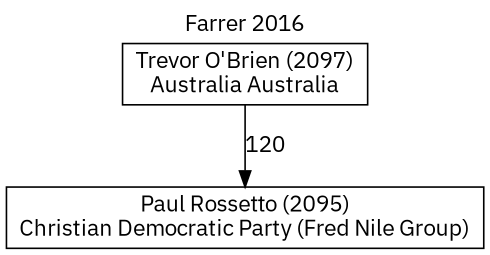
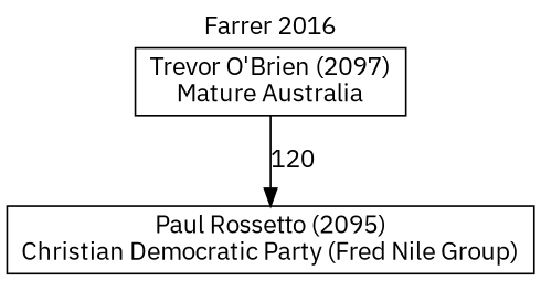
  digraph {
    label="Farrer 2016"
    labelloc=t
    mclimit=2
    fontname="IBM Plex Sans"
    node [shape=box fontname="IBM Plex Sans"]
    n1 [label="Paul Rossetto (2095)\nChristian Democratic Party (Fred Nile Group)"]
-   n2 [label="Trevor O'Brien (2097)\nAustralia Australia"]
+   n2 [label="Trevor O'Brien (2097)\nMature Australia"]
    n2 -> n1 [label=120 fontname="IBM Plex Sans"]
  }
